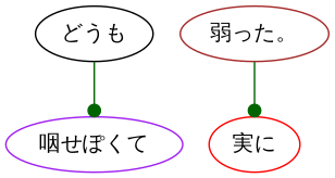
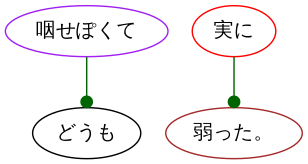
  digraph {
    fontname="Liberation Serif"
    node [fontname="Liberation Serif"]
    edge [arrowhead=dot color=darkgreen fontname="Liberation Serif"]
    n1 [color=black label="どうも"]
    n2 [color=purple label="咽せぽくて"]
    n3 [color=brown label="弱った。"]
    n4 [color=red label="実に"]
-   n1 -> n2
-   n3 -> n4
+   n2 -> n1
+   n4 -> n3
  }
